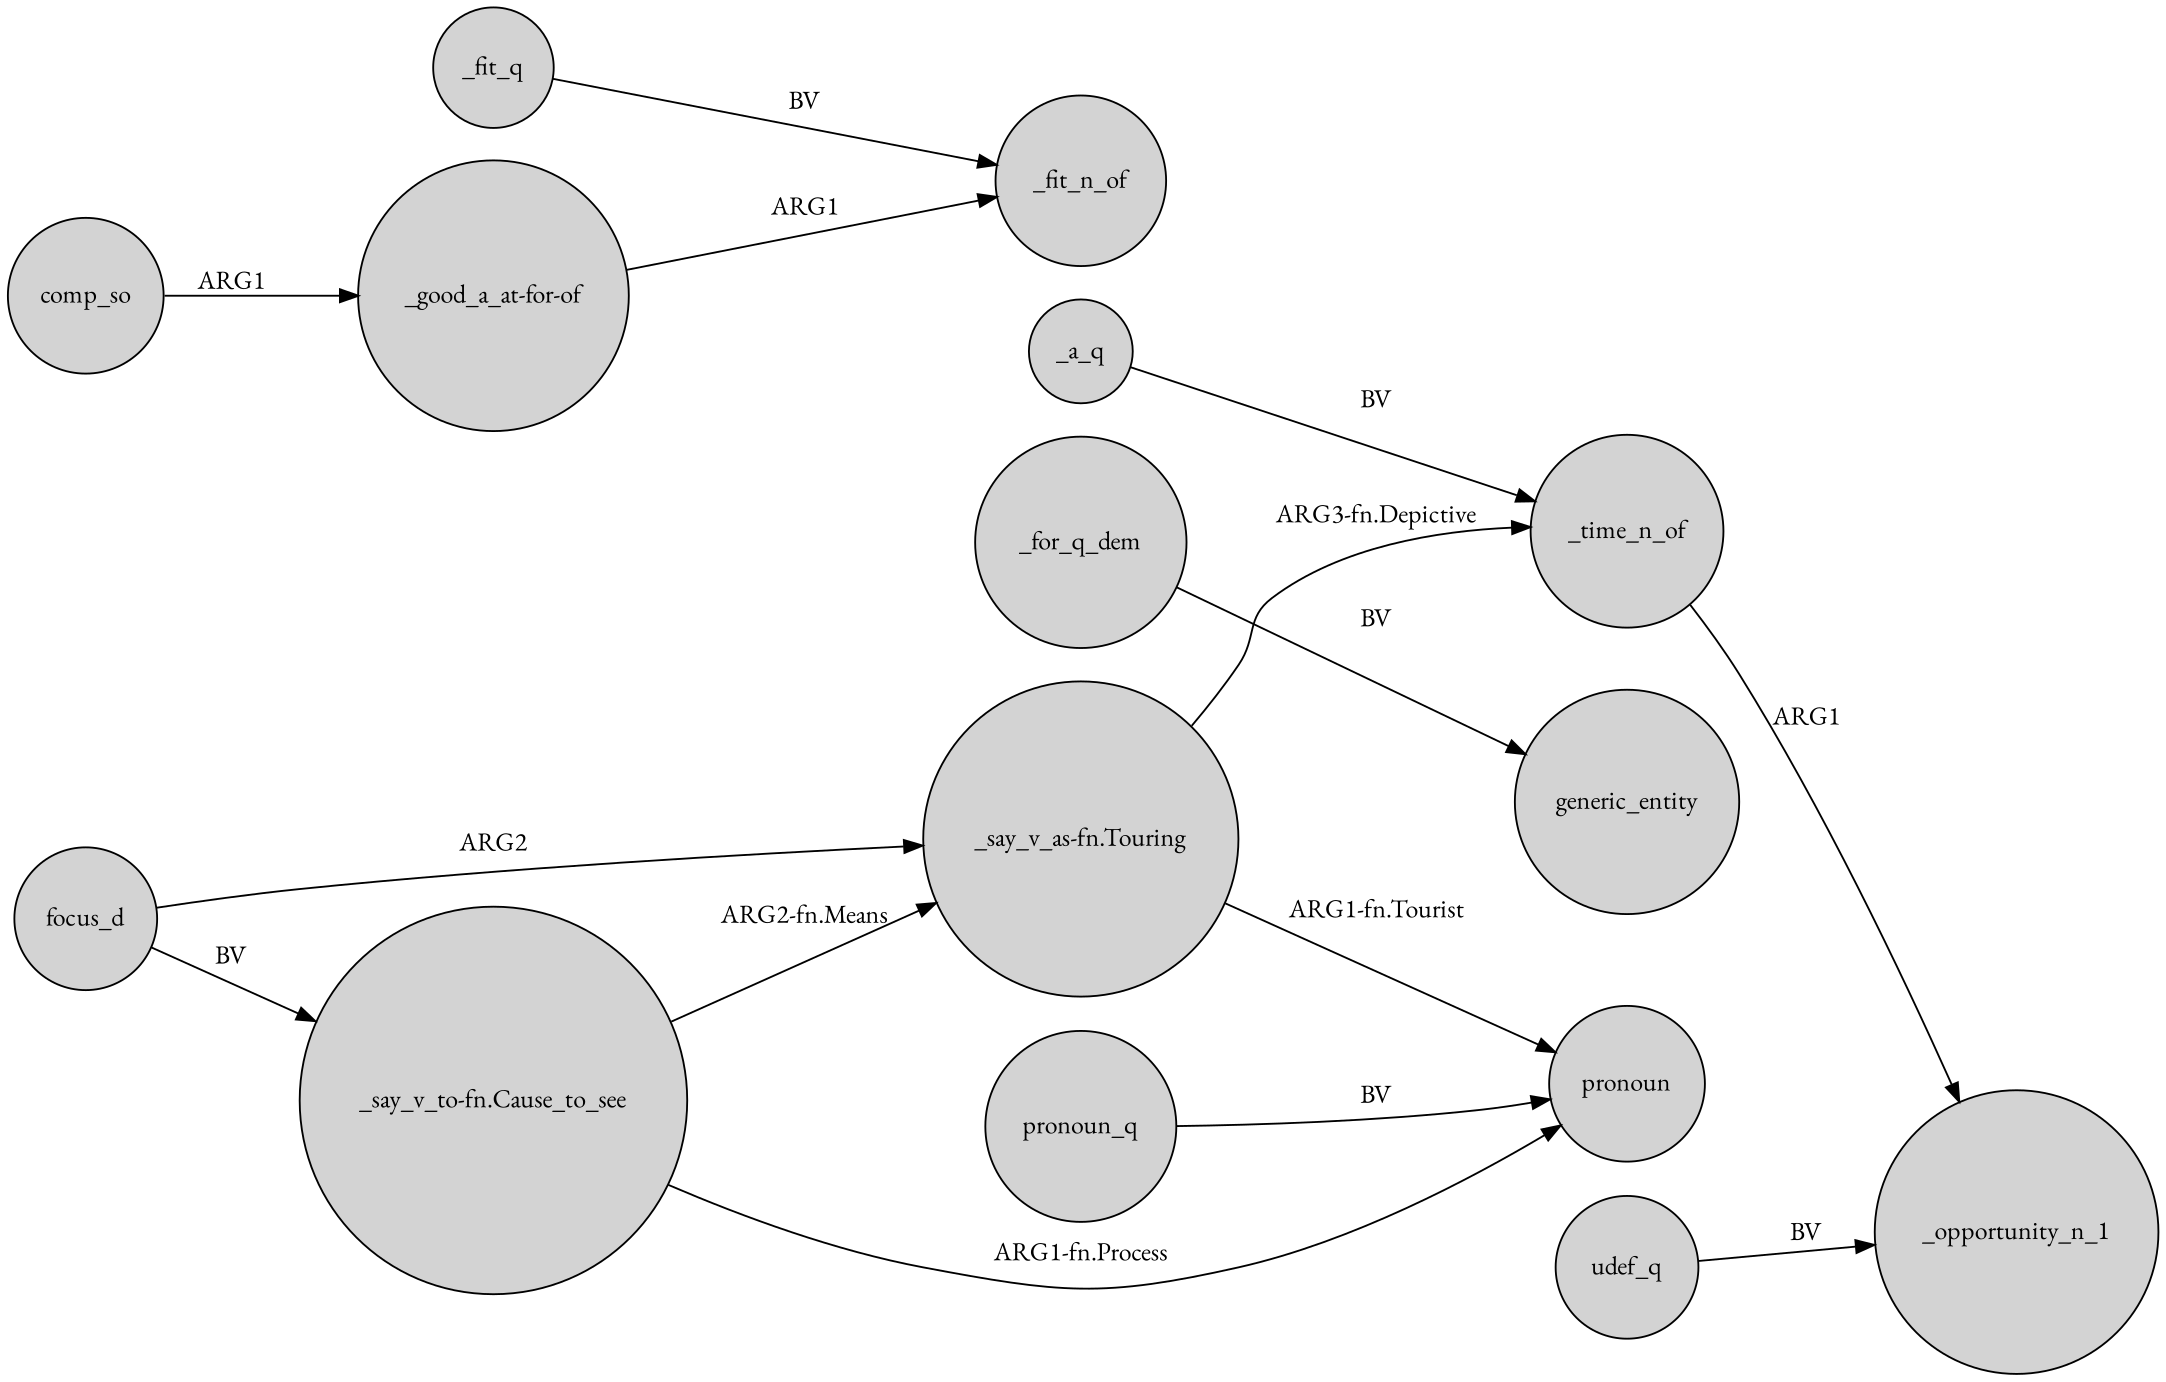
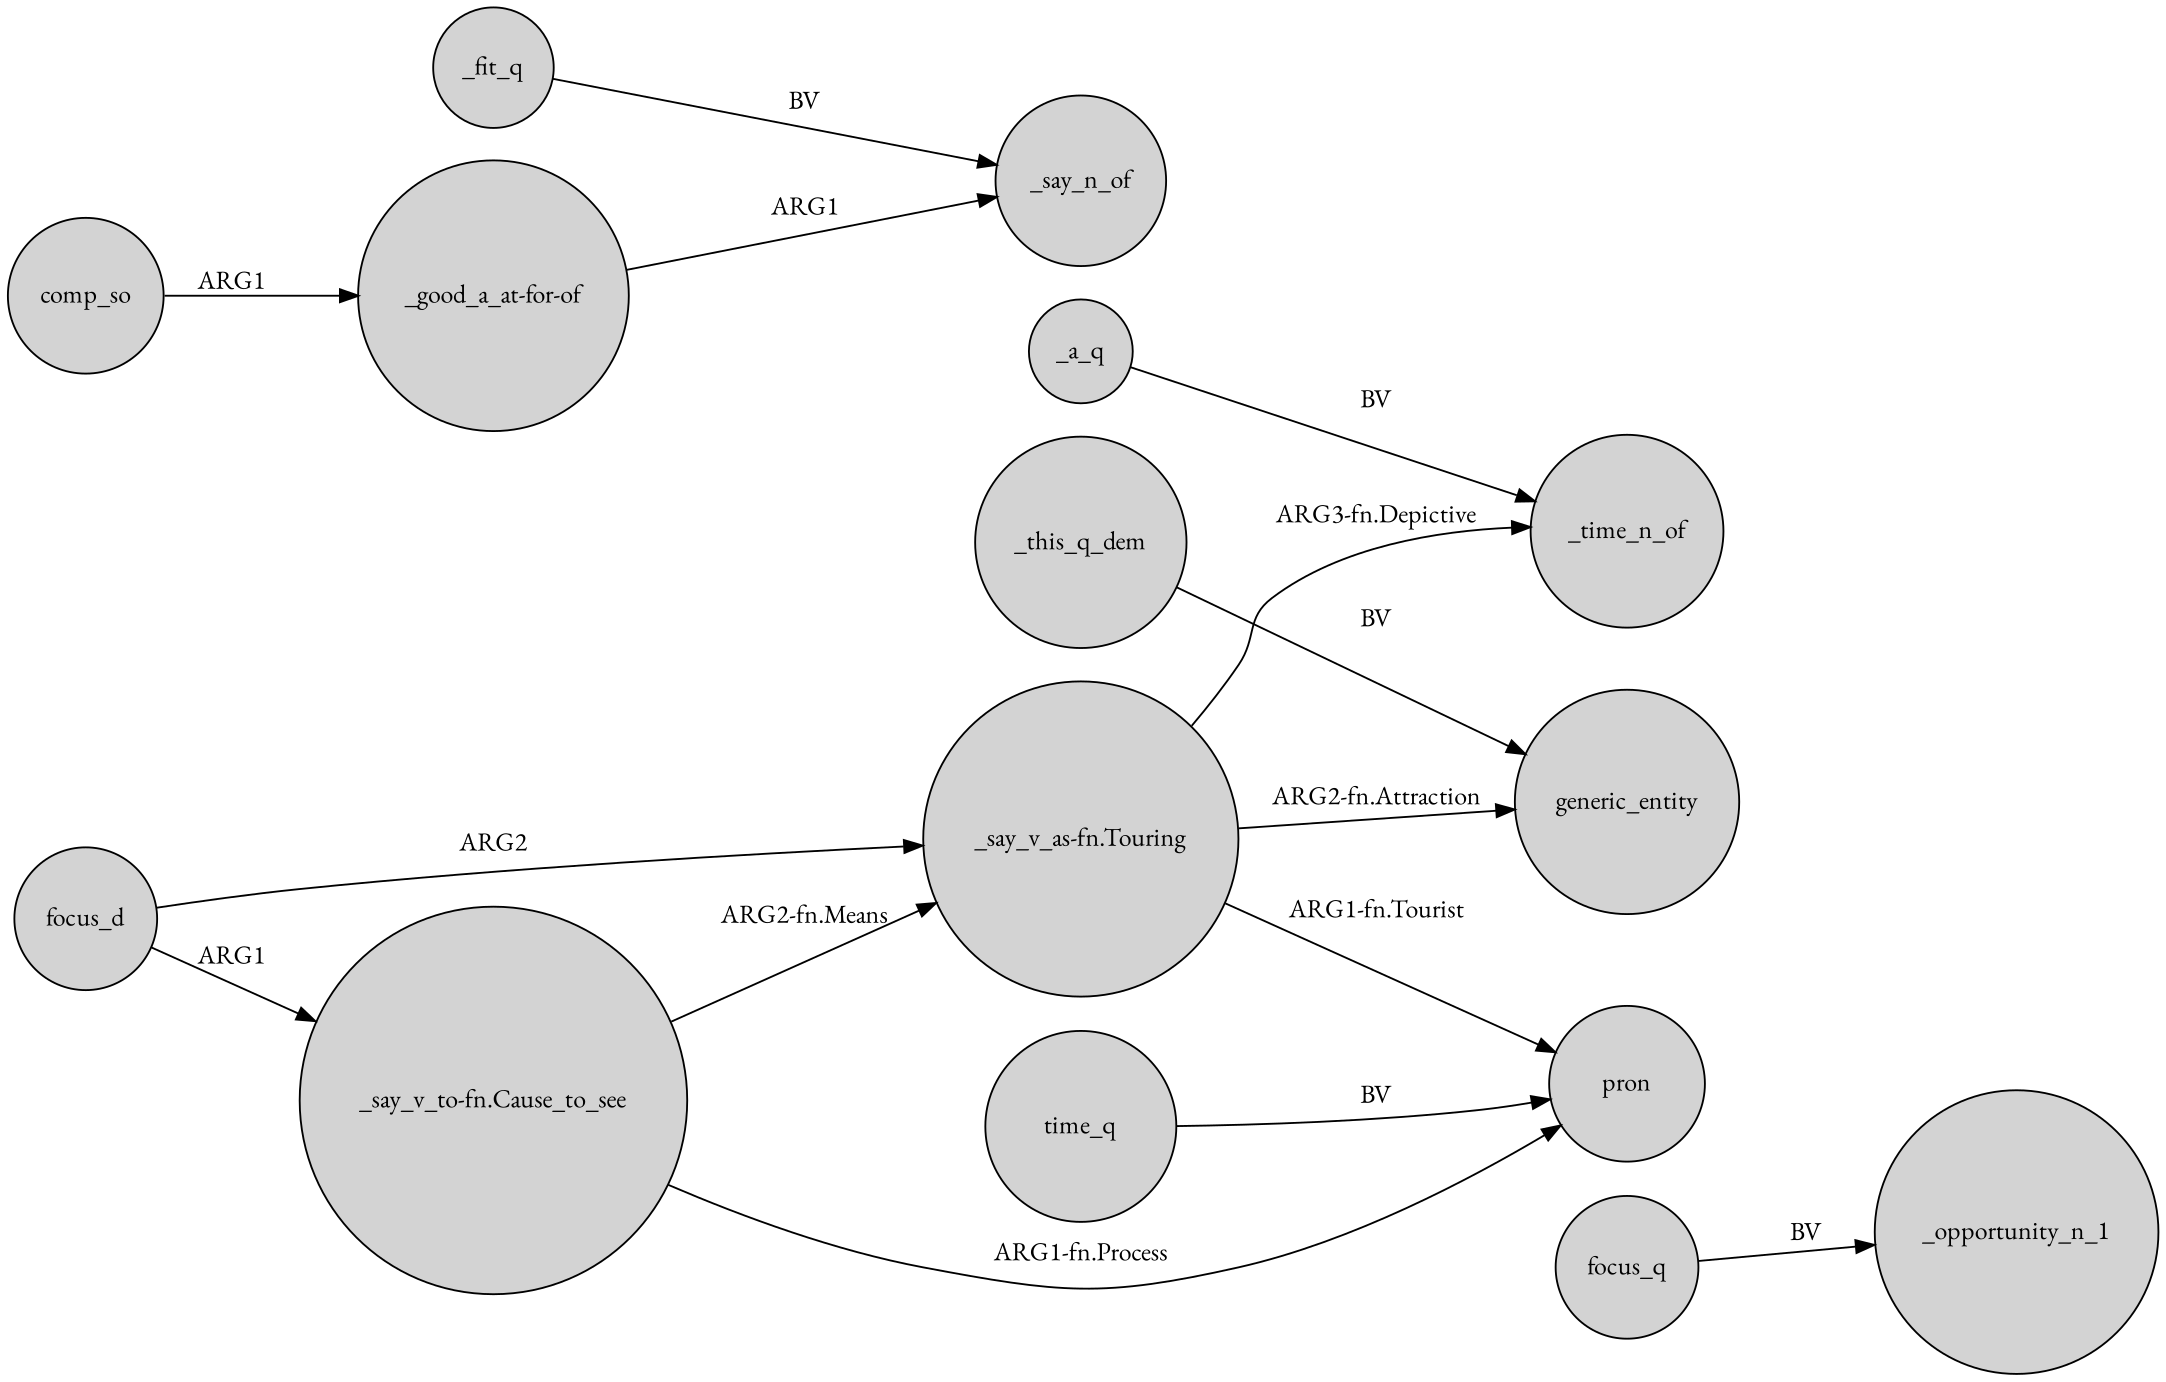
  digraph {
    fontname="EB Garamond"
    rankdir=LR
    node [fontname="EB Garamond" shape=circle style=filled]
    edge [fontname="EB Garamond"]
    n1 [label="_say_v_as-fn.Touring"]
    focus_d
    n3 [label="_say_v_to-fn.Cause_to_see"]
    generic_entity
-   pron [label=pronoun]
+   pron
    _time_n_of
    _opportunity_n_1
    n8 [label=_fit_q]
-   _fit_n_of
-   udef_q
+   _fit_n_of [label=_say_n_of]
+   udef_q [label=focus_q]
    comp_so
    "_good_a_at-for-of"
-   pronoun_q
+   pronoun_q [label=time_q]
    _a_q
-   _this_q_dem [label=_for_q_dem]
+   _this_q_dem
+   n1 -> generic_entity [label="ARG2-fn.Attraction"]
    n1 -> pron [label="ARG1-fn.Tourist"]
    n1 -> _time_n_of [label="ARG3-fn.Depictive"]
    focus_d -> n1 [label=ARG2]
-   focus_d -> n3 [label=BV]
+   focus_d -> n3 [label=ARG1]
    n3 -> n1 [label="ARG2-fn.Means"]
    n3 -> pron [label="ARG1-fn.Process"]
-   _time_n_of -> _opportunity_n_1 [label=ARG1]
    n8 -> _fit_n_of [label=BV]
    udef_q -> _opportunity_n_1 [label=BV]
    comp_so -> "_good_a_at-for-of" [label=ARG1]
    "_good_a_at-for-of" -> _fit_n_of [label=ARG1]
    pronoun_q -> pron [label=BV]
    _a_q -> _time_n_of [label=BV]
    _this_q_dem -> generic_entity [label=BV]
  }
